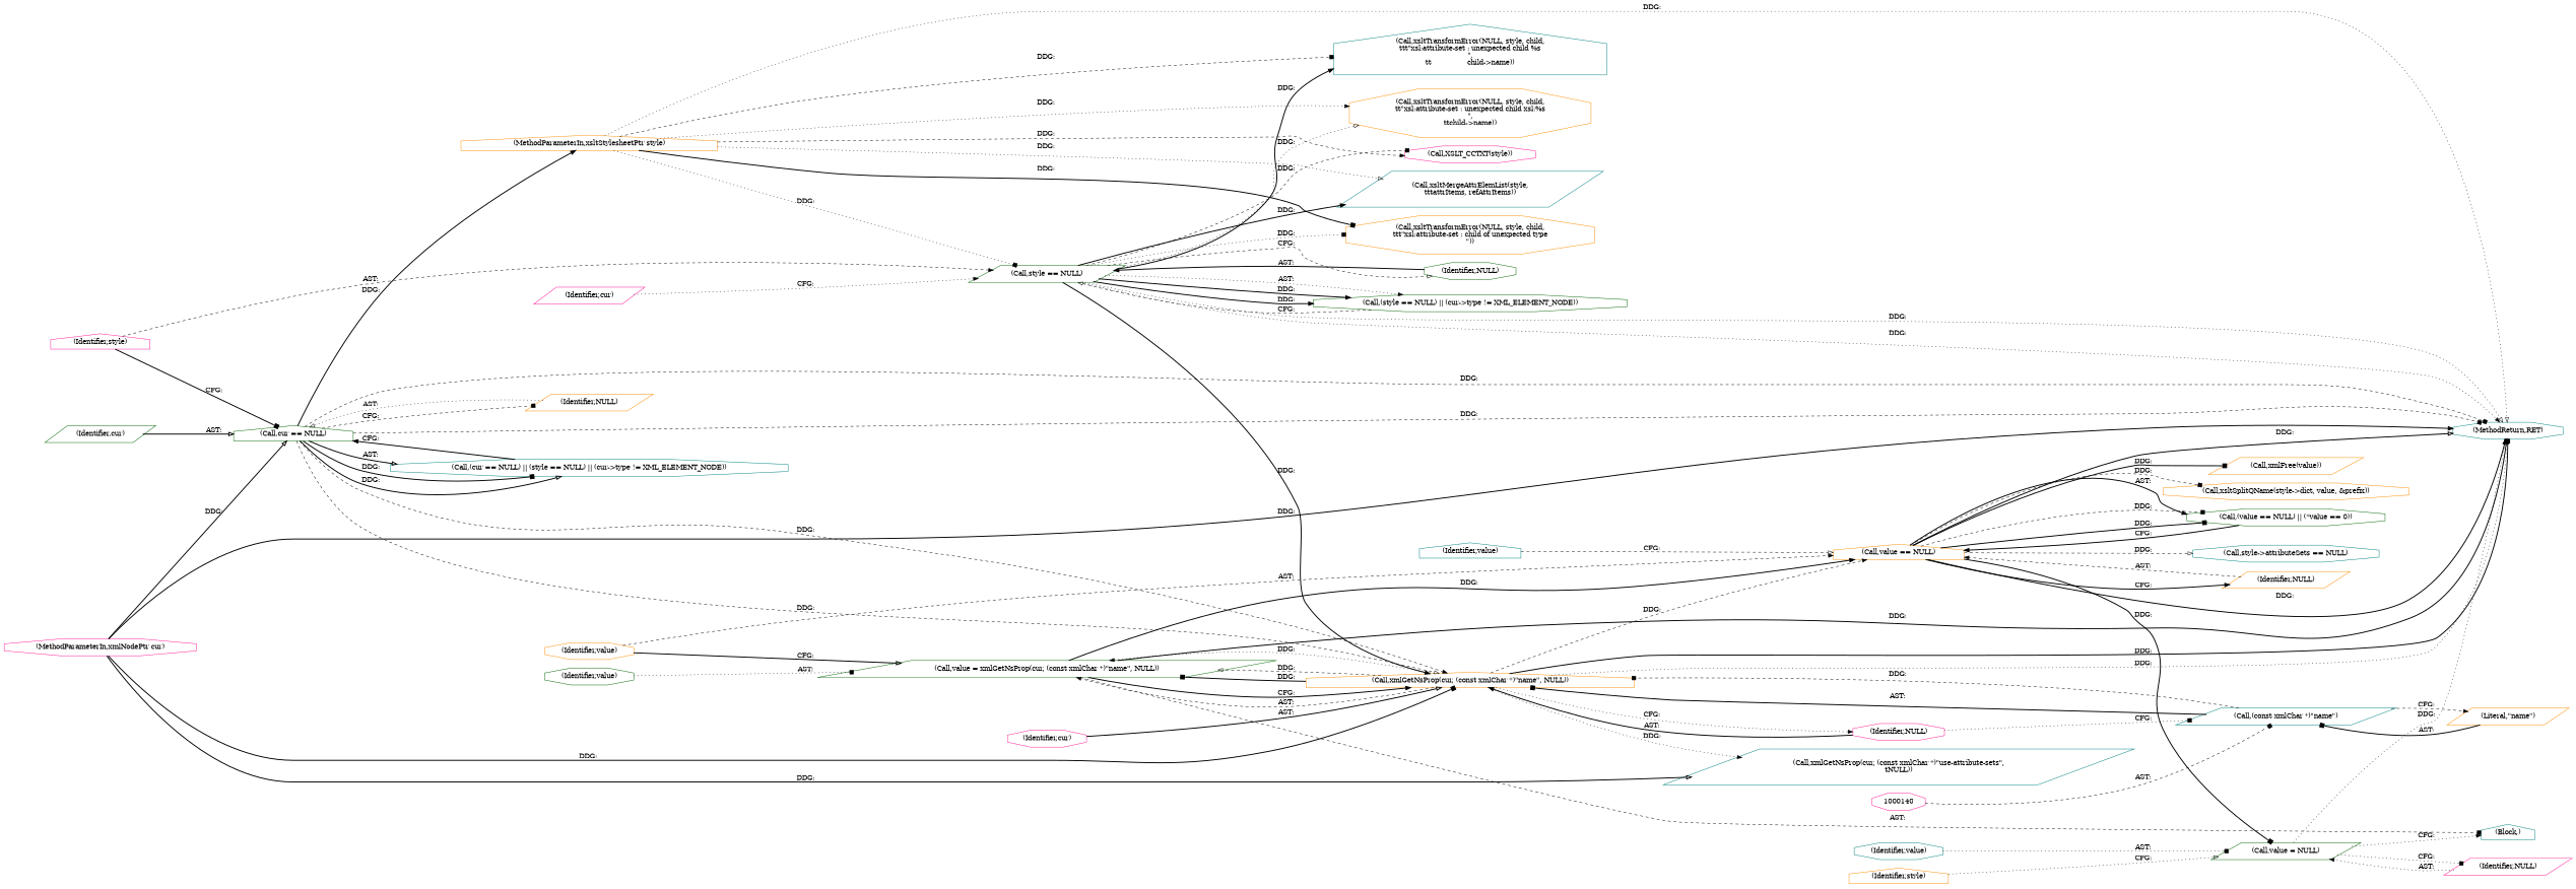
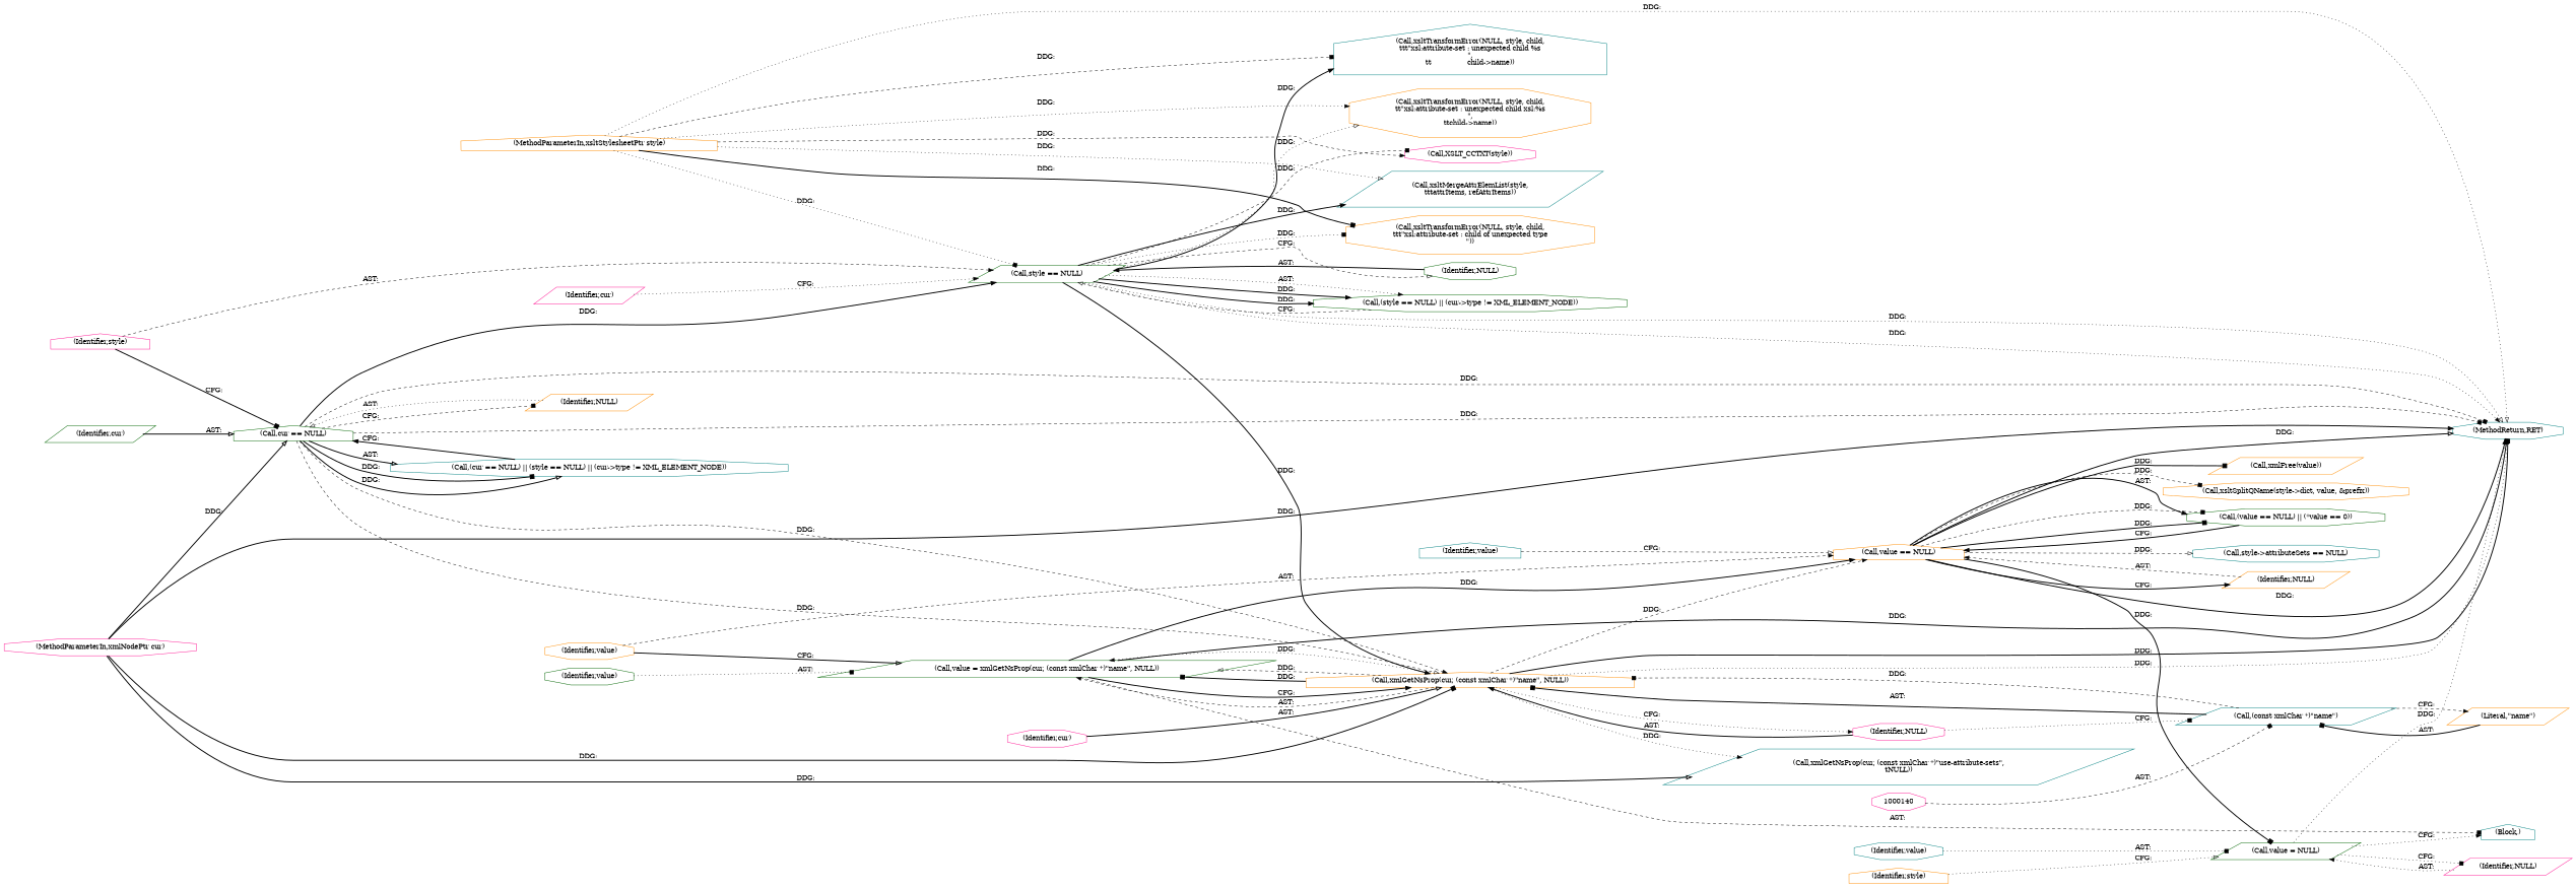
  digraph {
    rankdir=LR
    node [color=darkorange shape=octagon]
    edge [arrowhead=normal style=bold]
    n1 [color=darkgreen label="(Call,value = NULL)" shape=parallelogram]
    n2 [color=teal label="(MethodReturn,RET)"]
    n3 [color=deeppink label="(Identifier,NULL)" shape=parallelogram]
    n4 [color=teal label="(Block,)" shape=house]
    n5 [label="(Call,value == NULL)" shape=house]
    n6 [color=teal label="(Call,style->attributeSets == NULL)"]
    n7 [color=darkgreen label="(Call,(value == NULL) || (*value == 0))"]
    n8 [label="(Identifier,NULL)" shape=parallelogram]
    n9 [label="(Call,xmlFree(value))" shape=parallelogram]
    n10 [label="(Call,xsltSplitQName(style->dict, value, &prefix))"]
    n11 [color=darkgreen label="(Call,value = xmlGetNsProp(cur, (const xmlChar *)\"name\", NULL))" shape=parallelogram]
    n12 [label="(Call,xmlGetNsProp(cur, (const xmlChar *)\"name\", NULL))" shape=house]
    n13 [color=deeppink label="(Identifier,NULL)"]
    n14 [color=teal label="(Call,xmlGetNsProp(cur, (const xmlChar *)\"use-attribute-sets\",\n\tNULL))" shape=parallelogram]
    n15 [color=teal label="(Call,(const xmlChar *)\"name\")" shape=parallelogram]
    n16 [color=darkgreen label="(Call,cur == NULL)" shape=house]
    n17 [color=darkgreen label="(Call,style == NULL)" shape=parallelogram]
    n18 [color=teal label="(Call,(cur == NULL) || (style == NULL) || (cur->type != XML_ELEMENT_NODE))"]
    n19 [label="(Identifier,NULL)" shape=parallelogram]
    n20 [color=teal label="(Call,xsltMergeAttrElemList(style,\n\t\t\tattrItems, refAttrItems))" shape=parallelogram]
    n21 [color=darkgreen label="(Identifier,NULL)"]
    n22 [label="(Call,xsltTransformError(NULL, style, child,\n\t\t\t\"xsl:attribute-set : child of unexpected type\n\"))"]
    n23 [label="(Call,xsltTransformError(NULL, style, child,\n\t\t\"xsl:attribute-set : unexpected child xsl:%s\n\",\n\t\tchild->name))"]
    n24 [color=darkgreen label="(Call,(style == NULL) || (cur->type != XML_ELEMENT_NODE))"]
    n25 [color=teal label="(Call,xsltTransformError(NULL, style, child,\n\t\t\t\"xsl:attribute-set : unexpected child %s\n\",\n\t\t                 child->name))" shape=house]
    n26 [color=deeppink label="(Call,XSLT_CCTXT(style))"]
    n27 [color=deeppink label="(MethodParameterIn,xmlNodePtr cur)"]
    n28 [label="(Literal,\"name\")" shape=parallelogram]
    n29 [label="(MethodParameterIn,xsltStylesheetPtr style)" shape=house]
    n30 [color=teal label="(Identifier,value)" shape=house]
    n31 [color=darkgreen label="(Identifier,value)"]
    n32 [color=deeppink label="(Identifier,cur)" shape=parallelogram]
    n33 [color=teal label="(Identifier,value)"]
    n34 [color=deeppink label="(Identifier,cur)"]
    n35 [label="(Identifier,style)" shape=house]
    n36 [color=darkgreen label="(Identifier,cur)" shape=parallelogram]
    n37 [color=deeppink label="(Identifier,style)" shape=house]
    n38 [label="(Identifier,value)"]
    1000140 [color=deeppink]
    n1 -> n2 [label="DDG: " style=dotted]
    n1 -> n3 [arrowhead=box label="CFG: " style=dotted]
    n1 -> n4 [label="CFG: " style=dotted]
    n3 -> n1 [label="AST: " style=dotted]
    n5 -> n1 [arrowhead=box label="DDG: "]
    n5 -> n2 [label="DDG: "]
    n5 -> n2 [arrowhead=onormal label="DDG: "]
    n5 -> n6 [arrowhead=onormal label="DDG: " style=dashed]
    n5 -> n7 [label="AST: "]
    n5 -> n7 [arrowhead=box label="DDG: " style=dashed]
    n5 -> n7 [arrowhead=box label="DDG: "]
    n5 -> n8 [label="CFG: "]
    n5 -> n9 [arrowhead=box label="DDG: "]
    n5 -> n10 [arrowhead=box label="DDG: " style=dashed]
    n7 -> n5 [label="CFG: "]
    n8 -> n5 [label="AST: " style=dashed]
    n11 -> n2 [arrowhead=box label="DDG: "]
    n11 -> n4 [arrowhead=box label="AST: " style=dashed]
    n11 -> n5 [label="DDG: "]
    n11 -> n12 [label="CFG: "]
    n12 -> n2 [arrowhead=box label="DDG: "]
    n12 -> n2 [label="DDG: " style=dotted]
    n12 -> n5 [label="DDG: " style=dashed]
    n12 -> n11 [label="AST: " style=dashed]
    n12 -> n11 [label="DDG: " style=dotted]
    n12 -> n11 [arrowhead=onormal label="DDG: " style=dashed]
    n12 -> n11 [arrowhead=box label="DDG: "]
    n12 -> n13 [label="CFG: " style=dotted]
    n12 -> n14 [label="DDG: " style=dotted]
    n13 -> n12 [label="AST: "]
    n13 -> n15 [arrowhead=box label="CFG: " style=dotted]
    n15 -> n12 [arrowhead=box label="AST: "]
    n15 -> n12 [arrowhead=box label="DDG: " style=dashed]
    n15 -> n28 [label="CFG: " style=dashed]
    n16 -> n2 [arrowhead=box label="DDG: " style=dashed]
    n16 -> n2 [arrowhead=box label="DDG: " style=dashed]
    n16 -> n12 [arrowhead=onormal label="DDG: " style=dashed]
    n16 -> n12 [label="DDG: " style=dashed]
-   n16 -> n29 [label="DDG: "]
+   n16 -> n17 [label="DDG: "]
    n16 -> n18 [arrowhead=onormal label="AST: "]
    n16 -> n18 [arrowhead=box label="DDG: "]
    n16 -> n18 [arrowhead=onormal label="DDG: "]
    n16 -> n19 [arrowhead=box label="CFG: " style=dashed]
    n17 -> n2 [arrowhead=onormal label="DDG: " style=dotted]
    n17 -> n2 [label="DDG: " style=dotted]
    n17 -> n12 [label="DDG: "]
    n17 -> n20 [label="DDG: "]
    n17 -> n21 [arrowhead=onormal label="CFG: " style=dashed]
    n17 -> n22 [arrowhead=box label="DDG: " style=dotted]
    n17 -> n23 [arrowhead=onormal label="DDG: " style=dotted]
    n17 -> n24 [label="AST: " style=dotted]
    n17 -> n24 [label="DDG: "]
    n17 -> n24 [label="DDG: "]
    n17 -> n25 [label="DDG: "]
    n17 -> n26 [arrowhead=box label="DDG: " style=dashed]
    n18 -> n16 [label="CFG: "]
    n19 -> n16 [arrowhead=onormal label="AST: " style=dotted]
    n21 -> n17 [label="AST: "]
    n24 -> n17 [arrowhead=onormal label="CFG: " style=dashed]
    n27 -> n2 [label="DDG: "]
    n27 -> n12 [arrowhead=box label="DDG: "]
    n27 -> n14 [arrowhead=onormal label="DDG: "]
    n27 -> n16 [arrowhead=onormal label="DDG: "]
    n28 -> n15 [arrowhead=box label="AST: "]
    n29 -> n2 [arrowhead=onormal label="DDG: " style=dotted]
    n29 -> n17 [arrowhead=box label="DDG: " style=dotted]
    n29 -> n20 [arrowhead=onormal label="DDG: " style=dotted]
    n29 -> n22 [arrowhead=box label="DDG: "]
    n29 -> n23 [label="DDG: " style=dotted]
    n29 -> n25 [arrowhead=box label="DDG: " style=dashed]
    n29 -> n26 [label="DDG: " style=dashed]
    n30 -> n5 [arrowhead=onormal label="CFG: " style=dashed]
    n31 -> n11 [arrowhead=box label="AST: " style=dotted]
    n32 -> n17 [label="CFG: " style=dotted]
    n33 -> n1 [arrowhead=box label="AST: " style=dotted]
    n34 -> n12 [arrowhead=onormal label="AST: "]
    n35 -> n1 [arrowhead=onormal label="CFG: " style=dotted]
    n36 -> n16 [arrowhead=onormal label="AST: "]
    n37 -> n16 [arrowhead=box label="CFG: "]
    n37 -> n17 [label="AST: " style=dashed]
    n38 -> n5 [label="AST: " style=dashed]
    n38 -> n11 [arrowhead=onormal label="CFG: "]
    1000140 -> n15 [arrowhead=box label="AST: " style=dashed]
  }
